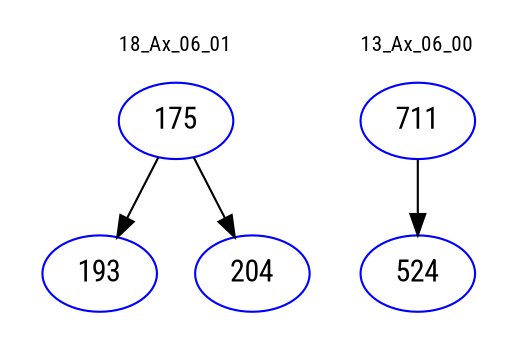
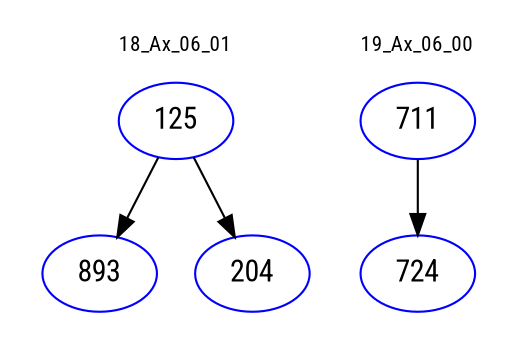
  digraph {
    fontname="Roboto Condensed"
    node [color=blue fontname="Roboto Condensed"]
    edge [color=black fontname="Roboto Condensed"]
-   n1 [label=175]
-   n2 [label=193]
+   n1 [label=125]
+   n2 [label=893]
    n3 [label=204]
    n4 [label=711]
-   n5 [label=524]
+   n5 [label=724]
    subgraph cluster_1 {
      color=white
      fontsize=10
      label="18_Ax_06_01"
      n1
      n2
      n3
    }
    subgraph cluster_2 {
      color=white
      fontsize=10
-     label="13_Ax_06_00"
+     label="19_Ax_06_00"
      n4
      n5
    }
    n1 -> n2
    n1 -> n3
    n4 -> n5
  }
